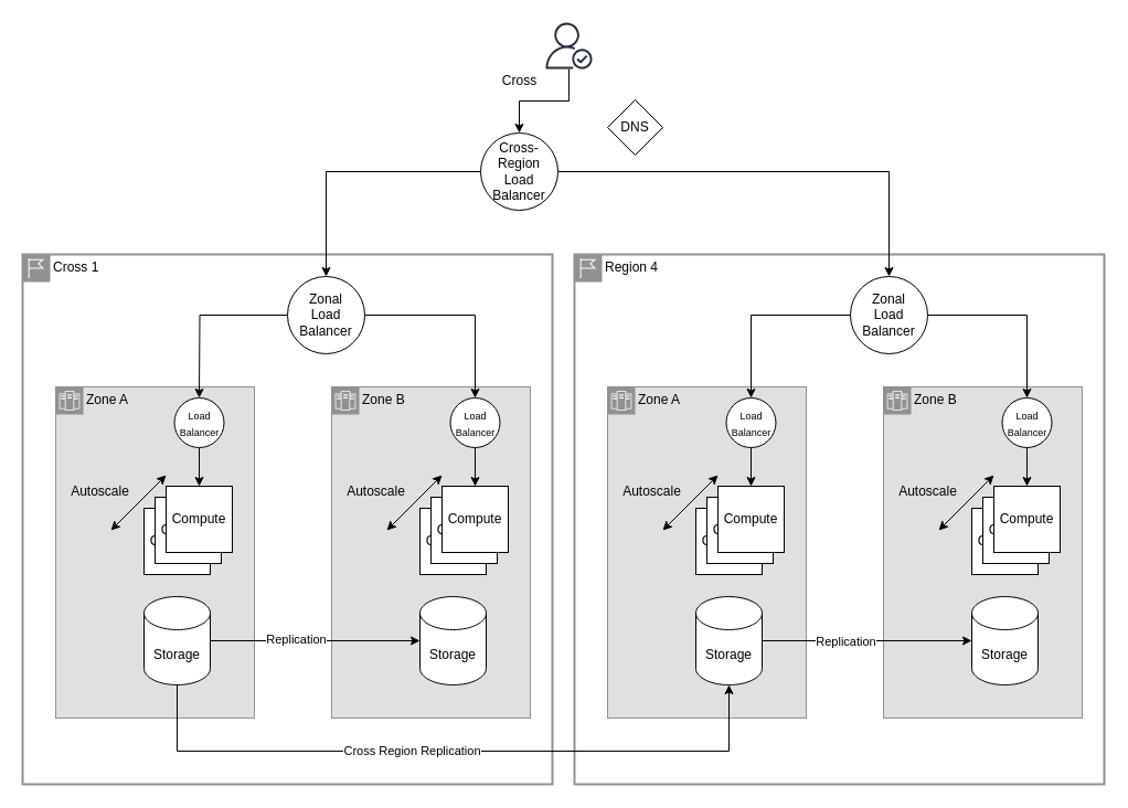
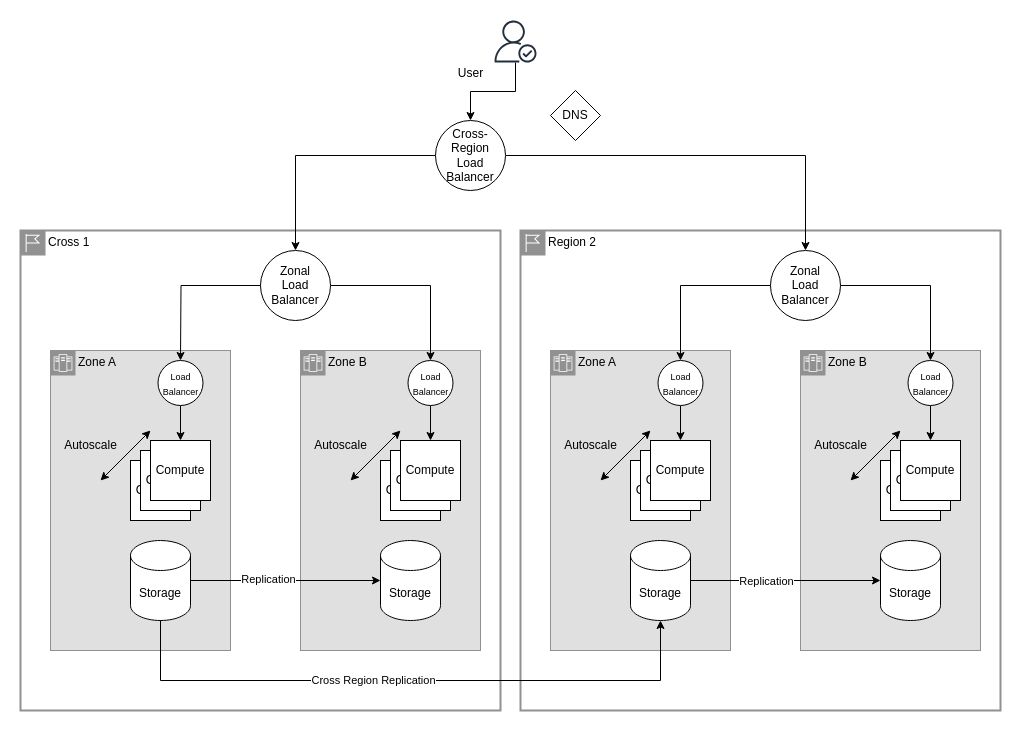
  <mxCell id="0" />
  <mxCell id="1" parent="0" />
- <mxCell id="2" value="Region 4" style="shape=mxgraph.ibm.box;prType=region;fontStyle=0;verticalAlign=top;align=left;spacingLeft=32;spacingTop=4;fillColor=none;rounded=0;whiteSpace=wrap;html=1;strokeColor=#919191;strokeWidth=2;dashed=0;container=1;spacing=-4;collapsible=0;expand=0;recursiveResize=0;" vertex="1" parent="1"><mxGeometry x="520" y="230" width="480" height="480" as="geometry" /></mxCell>
+ <mxCell id="2" value="Region 2" style="shape=mxgraph.ibm.box;prType=region;fontStyle=0;verticalAlign=top;align=left;spacingLeft=32;spacingTop=4;fillColor=none;rounded=0;whiteSpace=wrap;html=1;strokeColor=#919191;strokeWidth=2;dashed=0;container=1;spacing=-4;collapsible=0;expand=0;recursiveResize=0;" vertex="1" parent="1"><mxGeometry x="520" y="230" width="480" height="480" as="geometry" /></mxCell>
  <mxCell id="3" value="&lt;div&gt;Zonal&lt;/div&gt;Load&lt;div&gt;Balancer&lt;/div&gt;" style="ellipse;whiteSpace=wrap;html=1;aspect=fixed;" vertex="1" parent="2"><mxGeometry x="250" y="20" width="70" height="70" as="geometry" /></mxCell>
  <mxCell id="4" value="Cross 1" style="shape=mxgraph.ibm.box;prType=region;fontStyle=0;verticalAlign=top;align=left;spacingLeft=32;spacingTop=4;fillColor=none;rounded=0;whiteSpace=wrap;html=1;strokeColor=#919191;strokeWidth=2;dashed=0;container=1;spacing=-4;collapsible=0;expand=0;recursiveResize=0;" vertex="1" parent="1"><mxGeometry x="20" y="230" width="480" height="480" as="geometry" /></mxCell>
  <mxCell id="5" value="&lt;div&gt;Zonal&lt;/div&gt;Load&lt;div&gt;Balancer&lt;/div&gt;" style="ellipse;whiteSpace=wrap;html=1;aspect=fixed;" vertex="1" parent="4"><mxGeometry x="240" y="20" width="70" height="70" as="geometry" /></mxCell>
  <mxCell id="6" style="edgeStyle=orthogonalEdgeStyle;rounded=0;orthogonalLoop=1;jettySize=auto;html=1;exitX=0;exitY=0.5;exitDx=0;exitDy=0;" edge="1" parent="1" source="8" target="5"><mxGeometry relative="1" as="geometry" /></mxCell>
  <mxCell id="7" style="edgeStyle=orthogonalEdgeStyle;rounded=0;orthogonalLoop=1;jettySize=auto;html=1;" edge="1" parent="1" source="8" target="3"><mxGeometry relative="1" as="geometry" /></mxCell>
  <mxCell id="8" value="&lt;div&gt;Cross-Region&lt;/div&gt;Load&lt;div&gt;Balancer&lt;/div&gt;" style="ellipse;whiteSpace=wrap;html=1;aspect=fixed;" vertex="1" parent="1"><mxGeometry x="435" y="120" width="70" height="70" as="geometry" /></mxCell>
  <mxCell id="9" value="Zone A" style="shape=mxgraph.ibm.box;prType=zone;fontStyle=0;verticalAlign=top;align=left;spacingLeft=32;spacingTop=4;fillColor=#E0E0E0;rounded=0;whiteSpace=wrap;html=1;strokeColor=#919191;strokeWidth=1;dashed=0;container=1;spacing=-4;collapsible=0;expand=0;recursiveResize=0;" vertex="1" parent="1"><mxGeometry x="50" y="350" width="180" height="300" as="geometry" /></mxCell>
  <mxCell id="10" value="Compute" style="whiteSpace=wrap;html=1;aspect=fixed;" vertex="1" parent="9"><mxGeometry x="80" y="110" width="60" height="60" as="geometry" /></mxCell>
  <mxCell id="11" value="Compute" style="whiteSpace=wrap;html=1;aspect=fixed;" vertex="1" parent="9"><mxGeometry x="90" y="100" width="60" height="60" as="geometry" /></mxCell>
  <mxCell id="12" value="Compute" style="whiteSpace=wrap;html=1;aspect=fixed;" vertex="1" parent="9"><mxGeometry x="100" y="90" width="60" height="60" as="geometry" /></mxCell>
  <mxCell id="13" value="" style="endArrow=classic;startArrow=classic;html=1;rounded=0;" edge="1" parent="9"><mxGeometry width="50" height="50" relative="1" as="geometry"><mxPoint x="50" y="130" as="sourcePoint" /><mxPoint x="100" y="80" as="targetPoint" /></mxGeometry></mxCell>
  <mxCell id="14" value="Autoscale" style="text;html=1;align=center;verticalAlign=middle;resizable=0;points=[];autosize=1;strokeColor=none;fillColor=none;" vertex="1" parent="9"><mxGeometry y="80" width="80" height="30" as="geometry" /></mxCell>
  <mxCell id="15" value="Storage" style="shape=cylinder3;whiteSpace=wrap;html=1;boundedLbl=1;backgroundOutline=1;size=15;" vertex="1" parent="9"><mxGeometry x="80" y="190" width="60" height="80" as="geometry" /></mxCell>
  <mxCell id="16" style="edgeStyle=orthogonalEdgeStyle;rounded=0;orthogonalLoop=1;jettySize=auto;html=1;entryX=0.5;entryY=0;entryDx=0;entryDy=0;" edge="1" parent="9" source="17" target="12"><mxGeometry relative="1" as="geometry" /></mxCell>
  <mxCell id="17" value="&lt;div&gt;&lt;font style=&quot;font-size: 9px;&quot;&gt;&lt;span style=&quot;background-color: initial;&quot;&gt;Load&lt;/span&gt;&lt;br&gt;&lt;/font&gt;&lt;/div&gt;&lt;div&gt;&lt;font style=&quot;font-size: 9px;&quot;&gt;&lt;span style=&quot;background-color: initial;&quot;&gt;Balancer&lt;/span&gt;&lt;/font&gt;&lt;/div&gt;" style="ellipse;whiteSpace=wrap;html=1;aspect=fixed;" vertex="1" parent="9"><mxGeometry x="107.5" y="10" width="45" height="45" as="geometry" /></mxCell>
  <mxCell id="18" style="edgeStyle=orthogonalEdgeStyle;rounded=0;orthogonalLoop=1;jettySize=auto;html=1;" edge="1" parent="1" source="5"><mxGeometry relative="1" as="geometry"><mxPoint x="180" y="360" as="targetPoint" /></mxGeometry></mxCell>
  <mxCell id="19" value="Zone B" style="shape=mxgraph.ibm.box;prType=zone;fontStyle=0;verticalAlign=top;align=left;spacingLeft=32;spacingTop=4;fillColor=#E0E0E0;rounded=0;whiteSpace=wrap;html=1;strokeColor=#919191;strokeWidth=1;dashed=0;container=1;spacing=-4;collapsible=0;expand=0;recursiveResize=0;" vertex="1" parent="1"><mxGeometry x="300" y="350" width="180" height="300" as="geometry" /></mxCell>
  <mxCell id="20" value="Compute" style="whiteSpace=wrap;html=1;aspect=fixed;" vertex="1" parent="19"><mxGeometry x="80" y="110" width="60" height="60" as="geometry" /></mxCell>
  <mxCell id="21" value="Compute" style="whiteSpace=wrap;html=1;aspect=fixed;" vertex="1" parent="19"><mxGeometry x="90" y="100" width="60" height="60" as="geometry" /></mxCell>
  <mxCell id="22" value="Compute" style="whiteSpace=wrap;html=1;aspect=fixed;" vertex="1" parent="19"><mxGeometry x="100" y="90" width="60" height="60" as="geometry" /></mxCell>
  <mxCell id="23" value="" style="endArrow=classic;startArrow=classic;html=1;rounded=0;" edge="1" parent="19"><mxGeometry width="50" height="50" relative="1" as="geometry"><mxPoint x="50" y="130" as="sourcePoint" /><mxPoint x="100" y="80" as="targetPoint" /></mxGeometry></mxCell>
  <mxCell id="24" value="Autoscale" style="text;html=1;align=center;verticalAlign=middle;resizable=0;points=[];autosize=1;strokeColor=none;fillColor=none;" vertex="1" parent="19"><mxGeometry y="80" width="80" height="30" as="geometry" /></mxCell>
  <mxCell id="25" value="Storage" style="shape=cylinder3;whiteSpace=wrap;html=1;boundedLbl=1;backgroundOutline=1;size=15;" vertex="1" parent="19"><mxGeometry x="80" y="190" width="60" height="80" as="geometry" /></mxCell>
  <mxCell id="26" value="" style="edgeStyle=orthogonalEdgeStyle;rounded=0;orthogonalLoop=1;jettySize=auto;html=1;" edge="1" parent="19" source="27" target="22"><mxGeometry relative="1" as="geometry" /></mxCell>
  <mxCell id="27" value="&lt;div&gt;&lt;font style=&quot;font-size: 9px;&quot;&gt;&lt;span style=&quot;background-color: initial;&quot;&gt;Load&lt;/span&gt;&lt;br&gt;&lt;/font&gt;&lt;/div&gt;&lt;div&gt;&lt;font style=&quot;font-size: 9px;&quot;&gt;&lt;span style=&quot;background-color: initial;&quot;&gt;Balancer&lt;/span&gt;&lt;/font&gt;&lt;/div&gt;" style="ellipse;whiteSpace=wrap;html=1;aspect=fixed;" vertex="1" parent="19"><mxGeometry x="107.5" y="10" width="45" height="45" as="geometry" /></mxCell>
  <mxCell id="28" style="edgeStyle=orthogonalEdgeStyle;rounded=0;orthogonalLoop=1;jettySize=auto;html=1;entryX=0.5;entryY=0;entryDx=0;entryDy=0;" edge="1" parent="1" source="5" target="27"><mxGeometry relative="1" as="geometry" /></mxCell>
  <mxCell id="29" value="Zone A" style="shape=mxgraph.ibm.box;prType=zone;fontStyle=0;verticalAlign=top;align=left;spacingLeft=32;spacingTop=4;fillColor=#E0E0E0;rounded=0;whiteSpace=wrap;html=1;strokeColor=#919191;strokeWidth=1;dashed=0;container=1;spacing=-4;collapsible=0;expand=0;recursiveResize=0;" vertex="1" parent="1"><mxGeometry x="550" y="350" width="180" height="300" as="geometry" /></mxCell>
  <mxCell id="30" value="Compute" style="whiteSpace=wrap;html=1;aspect=fixed;" vertex="1" parent="29"><mxGeometry x="80" y="110" width="60" height="60" as="geometry" /></mxCell>
  <mxCell id="31" value="Compute" style="whiteSpace=wrap;html=1;aspect=fixed;" vertex="1" parent="29"><mxGeometry x="90" y="100" width="60" height="60" as="geometry" /></mxCell>
  <mxCell id="32" value="Compute" style="whiteSpace=wrap;html=1;aspect=fixed;" vertex="1" parent="29"><mxGeometry x="100" y="90" width="60" height="60" as="geometry" /></mxCell>
  <mxCell id="33" value="" style="endArrow=classic;startArrow=classic;html=1;rounded=0;" edge="1" parent="29"><mxGeometry width="50" height="50" relative="1" as="geometry"><mxPoint x="50" y="130" as="sourcePoint" /><mxPoint x="100" y="80" as="targetPoint" /></mxGeometry></mxCell>
  <mxCell id="34" value="Autoscale" style="text;html=1;align=center;verticalAlign=middle;resizable=0;points=[];autosize=1;strokeColor=none;fillColor=none;" vertex="1" parent="29"><mxGeometry y="80" width="80" height="30" as="geometry" /></mxCell>
  <mxCell id="35" value="Storage" style="shape=cylinder3;whiteSpace=wrap;html=1;boundedLbl=1;backgroundOutline=1;size=15;" vertex="1" parent="29"><mxGeometry x="80" y="190" width="60" height="80" as="geometry" /></mxCell>
  <mxCell id="36" value="" style="edgeStyle=orthogonalEdgeStyle;rounded=0;orthogonalLoop=1;jettySize=auto;html=1;" edge="1" parent="29" source="37" target="32"><mxGeometry relative="1" as="geometry" /></mxCell>
  <mxCell id="37" value="&lt;div&gt;&lt;font style=&quot;font-size: 9px;&quot;&gt;&lt;span style=&quot;background-color: initial;&quot;&gt;Load&lt;/span&gt;&lt;br&gt;&lt;/font&gt;&lt;/div&gt;&lt;div&gt;&lt;font style=&quot;font-size: 9px;&quot;&gt;&lt;span style=&quot;background-color: initial;&quot;&gt;Balancer&lt;/span&gt;&lt;/font&gt;&lt;/div&gt;" style="ellipse;whiteSpace=wrap;html=1;aspect=fixed;" vertex="1" parent="29"><mxGeometry x="107.5" y="10" width="45" height="45" as="geometry" /></mxCell>
  <mxCell id="38" style="edgeStyle=orthogonalEdgeStyle;rounded=0;orthogonalLoop=1;jettySize=auto;html=1;entryX=0.5;entryY=0;entryDx=0;entryDy=0;" edge="1" parent="1" source="3" target="37"><mxGeometry relative="1" as="geometry" /></mxCell>
  <mxCell id="39" value="Zone B" style="shape=mxgraph.ibm.box;prType=zone;fontStyle=0;verticalAlign=top;align=left;spacingLeft=32;spacingTop=4;fillColor=#E0E0E0;rounded=0;whiteSpace=wrap;html=1;strokeColor=#919191;strokeWidth=1;dashed=0;container=1;spacing=-4;collapsible=0;expand=0;recursiveResize=0;" vertex="1" parent="1"><mxGeometry x="800" y="350" width="180" height="300" as="geometry" /></mxCell>
  <mxCell id="40" value="Compute" style="whiteSpace=wrap;html=1;aspect=fixed;" vertex="1" parent="39"><mxGeometry x="80" y="110" width="60" height="60" as="geometry" /></mxCell>
  <mxCell id="41" value="Compute" style="whiteSpace=wrap;html=1;aspect=fixed;" vertex="1" parent="39"><mxGeometry x="90" y="100" width="60" height="60" as="geometry" /></mxCell>
  <mxCell id="42" value="Compute" style="whiteSpace=wrap;html=1;aspect=fixed;" vertex="1" parent="39"><mxGeometry x="100" y="90" width="60" height="60" as="geometry" /></mxCell>
  <mxCell id="43" value="" style="endArrow=classic;startArrow=classic;html=1;rounded=0;" edge="1" parent="39"><mxGeometry width="50" height="50" relative="1" as="geometry"><mxPoint x="50" y="130" as="sourcePoint" /><mxPoint x="100" y="80" as="targetPoint" /></mxGeometry></mxCell>
  <mxCell id="44" value="Autoscale" style="text;html=1;align=center;verticalAlign=middle;resizable=0;points=[];autosize=1;strokeColor=none;fillColor=none;" vertex="1" parent="39"><mxGeometry y="80" width="80" height="30" as="geometry" /></mxCell>
  <mxCell id="45" value="Storage" style="shape=cylinder3;whiteSpace=wrap;html=1;boundedLbl=1;backgroundOutline=1;size=15;" vertex="1" parent="39"><mxGeometry x="80" y="190" width="60" height="80" as="geometry" /></mxCell>
  <mxCell id="46" value="" style="edgeStyle=orthogonalEdgeStyle;rounded=0;orthogonalLoop=1;jettySize=auto;html=1;" edge="1" parent="39" source="47" target="42"><mxGeometry relative="1" as="geometry" /></mxCell>
  <mxCell id="47" value="&lt;div&gt;&lt;font style=&quot;font-size: 9px;&quot;&gt;&lt;span style=&quot;background-color: initial;&quot;&gt;Load&lt;/span&gt;&lt;br&gt;&lt;/font&gt;&lt;/div&gt;&lt;div&gt;&lt;font style=&quot;font-size: 9px;&quot;&gt;&lt;span style=&quot;background-color: initial;&quot;&gt;Balancer&lt;/span&gt;&lt;/font&gt;&lt;/div&gt;" style="ellipse;whiteSpace=wrap;html=1;aspect=fixed;" vertex="1" parent="39"><mxGeometry x="107.5" y="10" width="45" height="45" as="geometry" /></mxCell>
  <mxCell id="48" style="edgeStyle=orthogonalEdgeStyle;rounded=0;orthogonalLoop=1;jettySize=auto;html=1;entryX=0.5;entryY=0;entryDx=0;entryDy=0;" edge="1" parent="1" source="3" target="47"><mxGeometry relative="1" as="geometry" /></mxCell>
  <mxCell id="49" style="edgeStyle=orthogonalEdgeStyle;rounded=0;orthogonalLoop=1;jettySize=auto;html=1;" edge="1" parent="1" source="15" target="25"><mxGeometry relative="1" as="geometry" /></mxCell>
  <mxCell id="50" value="Replication" style="edgeLabel;html=1;align=center;verticalAlign=middle;resizable=0;points=[];" vertex="1" connectable="0" parent="49"><mxGeometry x="-0.19" y="2" relative="1" as="geometry"><mxPoint as="offset" /></mxGeometry></mxCell>
  <mxCell id="51" style="edgeStyle=orthogonalEdgeStyle;rounded=0;orthogonalLoop=1;jettySize=auto;html=1;entryX=0.5;entryY=1;entryDx=0;entryDy=0;entryPerimeter=0;" edge="1" parent="1" source="15" target="35"><mxGeometry relative="1" as="geometry"><Array as="points"><mxPoint x="160" y="680" /><mxPoint x="660" y="680" /></Array></mxGeometry></mxCell>
  <mxCell id="52" value="Cross Region Replication" style="edgeLabel;html=1;align=center;verticalAlign=middle;resizable=0;points=[];" vertex="1" connectable="0" parent="51"><mxGeometry x="-0.123" y="1" relative="1" as="geometry"><mxPoint as="offset" /></mxGeometry></mxCell>
  <mxCell id="53" style="edgeStyle=orthogonalEdgeStyle;rounded=0;orthogonalLoop=1;jettySize=auto;html=1;" edge="1" parent="1" source="35" target="45"><mxGeometry relative="1" as="geometry" /></mxCell>
  <mxCell id="54" value="Replication" style="edgeLabel;html=1;align=center;verticalAlign=middle;resizable=0;points=[];" vertex="1" connectable="0" parent="53"><mxGeometry x="-0.137" y="2" relative="1" as="geometry"><mxPoint x="-7" y="2" as="offset" /></mxGeometry></mxCell>
  <mxCell id="55" value="DNS" style="rhombus;whiteSpace=wrap;html=1;" vertex="1" parent="1"><mxGeometry x="550" y="90" width="50" height="50" as="geometry" /></mxCell>
  <mxCell id="56" value="" style="edgeStyle=orthogonalEdgeStyle;rounded=0;orthogonalLoop=1;jettySize=auto;html=1;entryX=0.5;entryY=0;entryDx=0;entryDy=0;" edge="1" parent="1" source="57" target="8"><mxGeometry relative="1" as="geometry" /></mxCell>
  <mxCell id="57" value="" style="sketch=0;outlineConnect=0;fontColor=#232F3E;gradientColor=none;fillColor=#232F3D;strokeColor=none;dashed=0;verticalLabelPosition=bottom;verticalAlign=top;align=center;html=1;fontSize=12;fontStyle=0;aspect=fixed;pointerEvents=1;shape=mxgraph.aws4.authenticated_user;" vertex="1" parent="1"><mxGeometry x="494" y="20" width="42" height="42" as="geometry" /></mxCell>
- <mxCell id="58" value="Cross" style="text;html=1;align=center;verticalAlign=middle;resizable=0;points=[];autosize=1;strokeColor=none;fillColor=none;" vertex="1" parent="1"><mxGeometry x="445" y="58" width="50" height="30" as="geometry" /></mxCell>
+ <mxCell id="58" value="User" style="text;html=1;align=center;verticalAlign=middle;resizable=0;points=[];autosize=1;strokeColor=none;fillColor=none;" vertex="1" parent="1"><mxGeometry x="445" y="58" width="50" height="30" as="geometry" /></mxCell>
